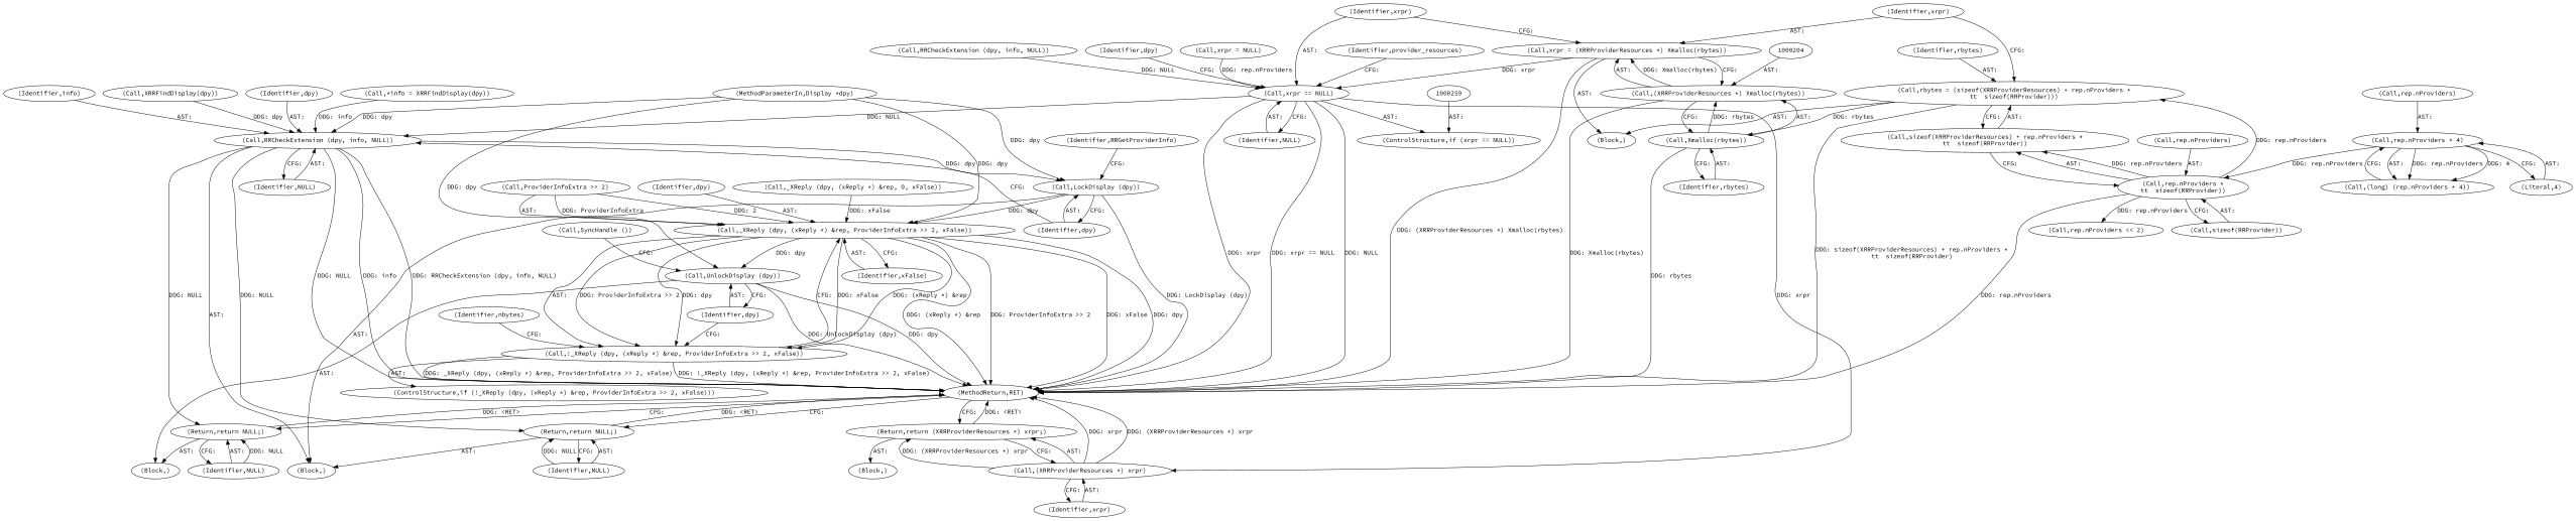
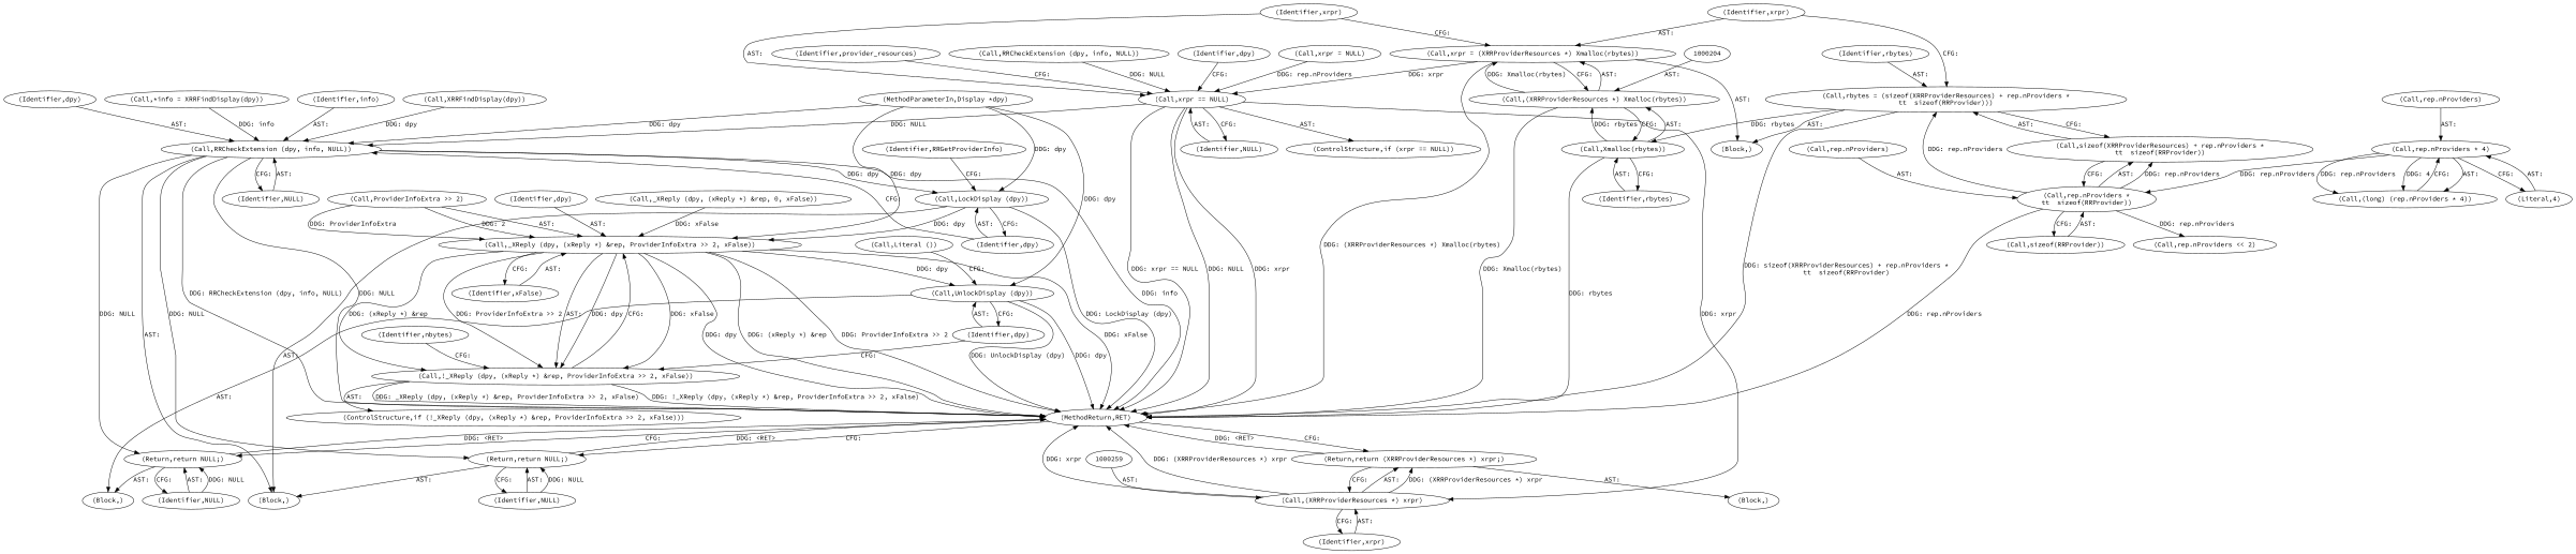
  digraph {
    fontname="Source Code Pro"
    node [fontname="Source Code Pro"]
    edge [fontname="Source Code Pro"]
    n1 [label="(Call,xrpr = (XRRProviderResources *) Xmalloc(rbytes))"]
    n2 [label="(Call,(XRRProviderResources *) Xmalloc(rbytes))"]
    n3 [label="(Call,xrpr == NULL)"]
    n4 [label="(MethodReturn,RET)"]
    n5 [label="(Block,)"]
    n6 [label="(Call,Xmalloc(rbytes))"]
    n7 [label="(Call,(XRRProviderResources *) xrpr)"]
    n8 [label="(Call,RRCheckExtension (dpy, info, NULL))"]
    n9 [label="(Identifier,NULL)"]
    n10 [label="(ControlStructure,if (xrpr == NULL))"]
    n11 [label="(Return,return (XRRProviderResources *) xrpr;)"]
    n12 [label="(Return,return NULL;)"]
    n13 [label="(Return,return NULL;)"]
    n14 [label="(Identifier,rbytes)"]
    n15 [label="(Call,rbytes = (sizeof(XRRProviderResources) + rep.nProviders *\n\t\t  sizeof(RRProvider)))"]
    n16 [label="(Call,sizeof(XRRProviderResources) + rep.nProviders *\n\t\t  sizeof(RRProvider))"]
    n17 [label="(Call,rep.nProviders *\n\t\t  sizeof(RRProvider))"]
    n18 [label="(Call,sizeof(RRProvider))"]
    n19 [label="(Call,rep.nProviders << 2)"]
    n20 [label="(Call,rep.nProviders * 4)"]
    n21 [label="(Literal,4)"]
    n22 [label="(Call,(long) (rep.nProviders * 4))"]
    n23 [label="(Identifier,xrpr)"]
    n24 [label="(Call,LockDisplay (dpy))"]
    n25 [label="(Identifier,NULL)"]
    n26 [label="(Block,)"]
    n27 [label="(Block,)"]
    n28 [label="(Call,_XReply (dpy, (xReply *) &rep, ProviderInfoExtra >> 2, xFalse))"]
    n29 [label="(Identifier,dpy)"]
    n30 [label="(Block,)"]
    n31 [label="(Identifier,NULL)"]
    n32 [label="(Identifier,NULL)"]
    n33 [label="(Call,!_XReply (dpy, (xReply *) &rep, ProviderInfoExtra >> 2, xFalse))"]
    n34 [label="(Call,UnlockDisplay (dpy))"]
    n35 [label="(Identifier,xFalse)"]
    n36 [label="(ControlStructure,if (!_XReply (dpy, (xReply *) &rep, ProviderInfoExtra >> 2, xFalse)))"]
    n37 [label="(Identifier,dpy)"]
    n38 [label="(Call,XRRFindDisplay(dpy))"]
    n39 [label="(Identifier,provider_resources)"]
    n40 [label="(MethodParameterIn,Display *dpy)"]
    n41 [label="(Identifier,rbytes)"]
-   n42 [label="(Call,SyncHandle ())"]
+   n42 [label="(Call,Literal ())"]
    n43 [label="(Identifier,dpy)"]
    n44 [label="(Call,*info = XRRFindDisplay(dpy))"]
    n45 [label="(Identifier,RRGetProviderInfo)"]
    n46 [label="(Identifier,dpy)"]
    n47 [label="(Identifier,nbytes)"]
    n48 [label="(Call,rep.nProviders)"]
    n49 [label="(Call,RRCheckExtension (dpy, info, NULL))"]
    n50 [label="(Identifier,info)"]
    n51 [label="(Call,rep.nProviders)"]
    n52 [label="(Identifier,dpy)"]
    n53 [label="(Call,xrpr = NULL)"]
    n54 [label="(Call,_XReply (dpy, (xReply *) &rep, 0, xFalse))"]
    n55 [label="(Identifier,xrpr)"]
    n56 [label="(Call,ProviderInfoExtra >> 2)"]
    n57 [label="(Identifier,xrpr)"]
    1000204
    1000259
    n1 -> n2 [label="CFG: "]
    n1 -> n3 [label="DDG: xrpr"]
    n1 -> n4 [label="DDG: (XRRProviderResources *) Xmalloc(rbytes)"]
    n1 -> n5 [label="AST: "]
    n2 -> n1 [label="AST: "]
    n2 -> n1 [label="DDG: Xmalloc(rbytes)"]
    n2 -> n4 [label="DDG: Xmalloc(rbytes)"]
    n2 -> n6 [label="CFG: "]
    n3 -> n4 [label="DDG: xrpr"]
    n3 -> n4 [label="DDG: xrpr == NULL"]
    n3 -> n4 [label="DDG: NULL"]
    n3 -> n7 [label="DDG: xrpr"]
    n3 -> n8 [label="DDG: NULL"]
    n3 -> n9 [label="CFG: "]
    n3 -> n10 [label="AST: "]
    n4 -> n11 [label="CFG: "]
    n4 -> n12 [label="CFG: "]
    n4 -> n13 [label="CFG: "]
    n6 -> n2 [label="AST: "]
    n6 -> n2 [label="DDG: rbytes"]
    n6 -> n4 [label="DDG: rbytes"]
    n6 -> n14 [label="CFG: "]
    n7 -> n4 [label="DDG: xrpr"]
    n7 -> n4 [label="DDG: (XRRProviderResources *) xrpr"]
    n7 -> n11 [label="AST: "]
    n7 -> n11 [label="DDG: (XRRProviderResources *) xrpr"]
    n7 -> n23 [label="CFG: "]
    n8 -> n4 [label="DDG: info"]
    n8 -> n4 [label="DDG: RRCheckExtension (dpy, info, NULL)"]
    n8 -> n4 [label="DDG: NULL"]
    n8 -> n12 [label="DDG: NULL"]
    n8 -> n13 [label="DDG: NULL"]
    n8 -> n24 [label="DDG: dpy"]
    n8 -> n25 [label="CFG: "]
    n8 -> n26 [label="AST: "]
    n9 -> n3 [label="AST: "]
    n11 -> n4 [label="DDG: <RET>"]
    n11 -> n7 [label="CFG: "]
    n11 -> n27 [label="AST: "]
    n12 -> n4 [label="DDG: <RET>"]
    n12 -> n30 [label="AST: "]
    n12 -> n31 [label="CFG: "]
    n13 -> n4 [label="DDG: <RET>"]
    n13 -> n26 [label="AST: "]
    n13 -> n32 [label="CFG: "]
    n14 -> n6 [label="AST: "]
    n15 -> n4 [label="DDG: sizeof(XRRProviderResources) + rep.nProviders *\n\t\t  sizeof(RRProvider)"]
    n15 -> n5 [label="AST: "]
    n15 -> n6 [label="DDG: rbytes"]
    n15 -> n16 [label="CFG: "]
    n16 -> n15 [label="AST: "]
    n16 -> n17 [label="CFG: "]
    n17 -> n4 [label="DDG: rep.nProviders"]
    n17 -> n15 [label="DDG: rep.nProviders"]
    n17 -> n16 [label="AST: "]
    n17 -> n16 [label="DDG: rep.nProviders"]
    n17 -> n18 [label="CFG: "]
    n17 -> n19 [label="DDG: rep.nProviders"]
    n18 -> n17 [label="AST: "]
    n20 -> n17 [label="DDG: rep.nProviders"]
    n20 -> n21 [label="CFG: "]
    n20 -> n22 [label="AST: "]
    n20 -> n22 [label="DDG: rep.nProviders"]
    n20 -> n22 [label="DDG: 4"]
    n21 -> n20 [label="AST: "]
    n22 -> n20 [label="CFG: "]
    n23 -> n7 [label="AST: "]
    n24 -> n4 [label="DDG: LockDisplay (dpy)"]
    n24 -> n26 [label="AST: "]
    n24 -> n28 [label="DDG: dpy"]
    n24 -> n29 [label="CFG: "]
    n25 -> n8 [label="AST: "]
    n28 -> n4 [label="DDG: (xReply *) &rep"]
    n28 -> n4 [label="DDG: ProviderInfoExtra >> 2"]
    n28 -> n4 [label="DDG: xFalse"]
    n28 -> n4 [label="DDG: dpy"]
    n28 -> n33 [label="AST: "]
    n28 -> n33 [label="DDG: dpy"]
    n28 -> n33 [label="DDG: (xReply *) &rep"]
    n28 -> n33 [label="DDG: ProviderInfoExtra >> 2"]
    n28 -> n33 [label="DDG: xFalse"]
    n28 -> n34 [label="DDG: dpy"]
    n28 -> n35 [label="CFG: "]
    n29 -> n8 [label="CFG: "]
    n29 -> n24 [label="AST: "]
    n31 -> n12 [label="AST: "]
    n31 -> n12 [label="DDG: NULL"]
    n32 -> n13 [label="AST: "]
    n32 -> n13 [label="DDG: NULL"]
    n33 -> n4 [label="DDG: !_XReply (dpy, (xReply *) &rep, ProviderInfoExtra >> 2, xFalse)"]
    n33 -> n4 [label="DDG: _XReply (dpy, (xReply *) &rep, ProviderInfoExtra >> 2, xFalse)"]
    n33 -> n28 [label="CFG: "]
    n33 -> n36 [label="AST: "]
    n34 -> n4 [label="DDG: UnlockDisplay (dpy)"]
    n34 -> n4 [label="DDG: dpy"]
    n34 -> n30 [label="AST: "]
    n34 -> n37 [label="CFG: "]
    n35 -> n28 [label="AST: "]
    n37 -> n33 [label="CFG: "]
    n37 -> n34 [label="AST: "]
    n38 -> n8 [label="DDG: dpy"]
    n39 -> n3 [label="CFG: "]
    n40 -> n8 [label="DDG: dpy"]
    n40 -> n24 [label="DDG: dpy"]
    n40 -> n28 [label="DDG: dpy"]
    n40 -> n34 [label="DDG: dpy"]
    n41 -> n15 [label="AST: "]
    n42 -> n34 [label="CFG: "]
    n43 -> n8 [label="AST: "]
    n44 -> n8 [label="DDG: info"]
    n45 -> n24 [label="CFG: "]
    n46 -> n28 [label="AST: "]
    n47 -> n33 [label="CFG: "]
    n48 -> n17 [label="AST: "]
    n49 -> n3 [label="DDG: NULL"]
    n50 -> n8 [label="AST: "]
    n51 -> n20 [label="AST: "]
    n52 -> n3 [label="CFG: "]
    n53 -> n3 [label="DDG: rep.nProviders"]
    n54 -> n28 [label="DDG: xFalse"]
    n55 -> n1 [label="CFG: "]
    n55 -> n3 [label="AST: "]
    n56 -> n28 [label="AST: "]
    n56 -> n28 [label="DDG: ProviderInfoExtra"]
    n56 -> n28 [label="DDG: 2"]
    n57 -> n1 [label="AST: "]
    n57 -> n15 [label="CFG: "]
    1000204 -> n2 [label="AST: "]
-   1000259 -> n10 [label="AST: "]
+   1000259 -> n7 [label="AST: "]
  }
